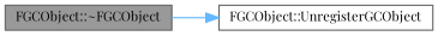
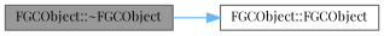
  digraph {
    rankdir=LR
    fontname="Playfair Display"
    node [fontname="Playfair Display" fontsize=10 shape=box style=filled]
    n1 [color=gray40 fillcolor=grey60 fontcolor=black height=0.2 label="FGCObject::~FGCObject" width=0.4]
-   n2 [color=grey40 fillcolor=white height=0.2 label="FGCObject::UnregisterGCObject" width=0.4]
+   n2 [color=grey40 fillcolor=white height=0.2 label="FGCObject::FGCObject" width=0.4]
    n1 -> n2 [color=steelblue1 fontname="Playfair Display" fontsize=10 labelfontname=Helvetica labelfontsize=10 style=solid]
  }
